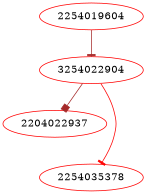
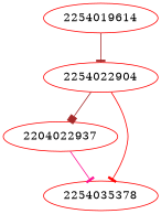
  strict digraph {
    node [color=red]
    edge [arrowhead=tee color=brown]
    n1 [label=2204022937]
-   2254022904 [label=3254022904]
+   2254022904
    2254035378
-   2254019604
+   2254019604 [label=2254019614]
+   n1 -> 2254035378 [color=deeppink]
    2254022904 -> n1 [arrowhead=box]
    2254022904 -> 2254035378 [color=red]
    2254019604 -> 2254022904
  }
